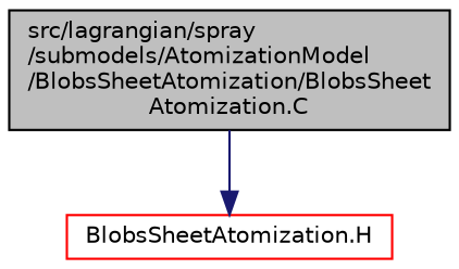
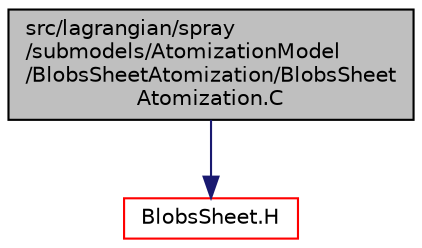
  digraph {
    node [fontname=Helvetica fontsize=10 shape=record]
    n1 [color=black fillcolor=grey75 fontcolor=black height=0.2 label="src/lagrangian/spray\l/submodels/AtomizationModel\l/BlobsSheetAtomization/BlobsSheet\lAtomization.C" style=filled width=0.4]
-   n2 [color=red height=0.2 label="BlobsSheetAtomization.H" width=0.4]
+   n2 [color=red height=0.2 label="BlobsSheet.H" width=0.4]
    n1 -> n2 [color=midnightblue fontname=Helvetica fontsize=10 labelfontname=Helvetica labelfontsize=10 style=solid]
  }
